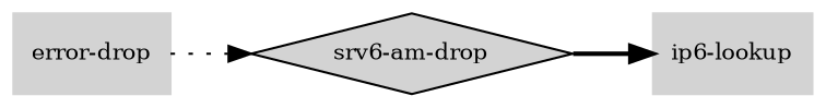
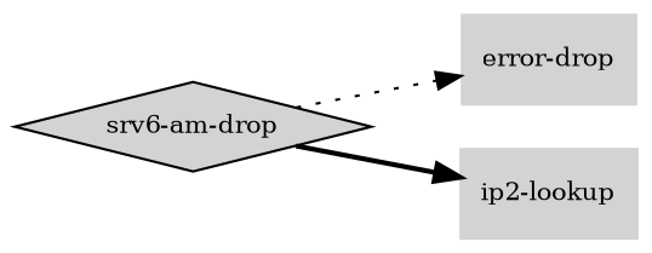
  digraph {
    rankdir=LR
    node [color=lightgray fillcolor=lightgray fontcolor=black fontsize=10 shape=box style=filled]
    edge [fontsize=8]
    n1 [color=black label="srv6-am-drop" shape=diamond]
    "error-drop"
-   "ip6-lookup"
-   "error-drop" -> n1 [style=dotted]
+   "ip6-lookup" [label="ip2-lookup"]
+   n1 -> "error-drop" [style=dotted]
    n1 -> "ip6-lookup" [style=bold]
  }
